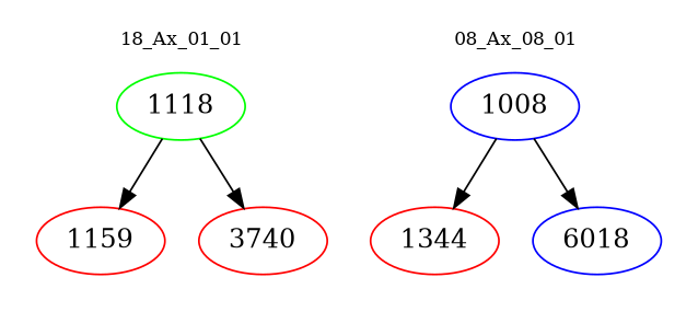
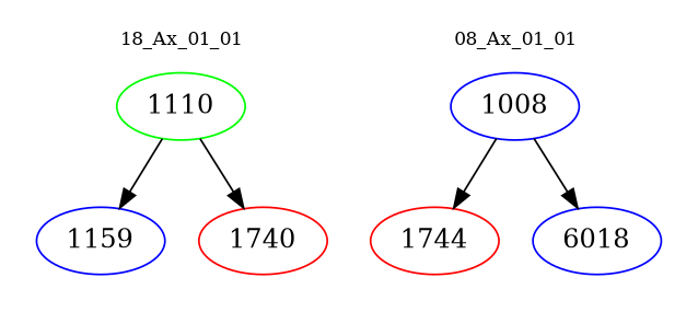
  digraph {
    node [color=blue]
    edge [color=black]
-   n1 [color=green label=1118]
-   n2 [color=red label=1159]
-   n3 [color=red label=3740]
+   n1 [color=green label=1110]
+   n2 [label=1159]
+   n3 [color=red label=1740]
    n4 [label=1008]
-   n5 [color=red label=1344]
+   n5 [color=red label=1744]
    n6 [label=6018]
    subgraph cluster_1 {
      color=white
      fontsize=10
      label="18_Ax_01_01"
      n1
      n2
      n3
    }
    subgraph cluster_2 {
      color=white
      fontsize=10
-     label="08_Ax_08_01"
+     label="08_Ax_01_01"
      n4
      n5
      n6
    }
    n1 -> n2
    n1 -> n3
    n4 -> n5
    n4 -> n6
  }
